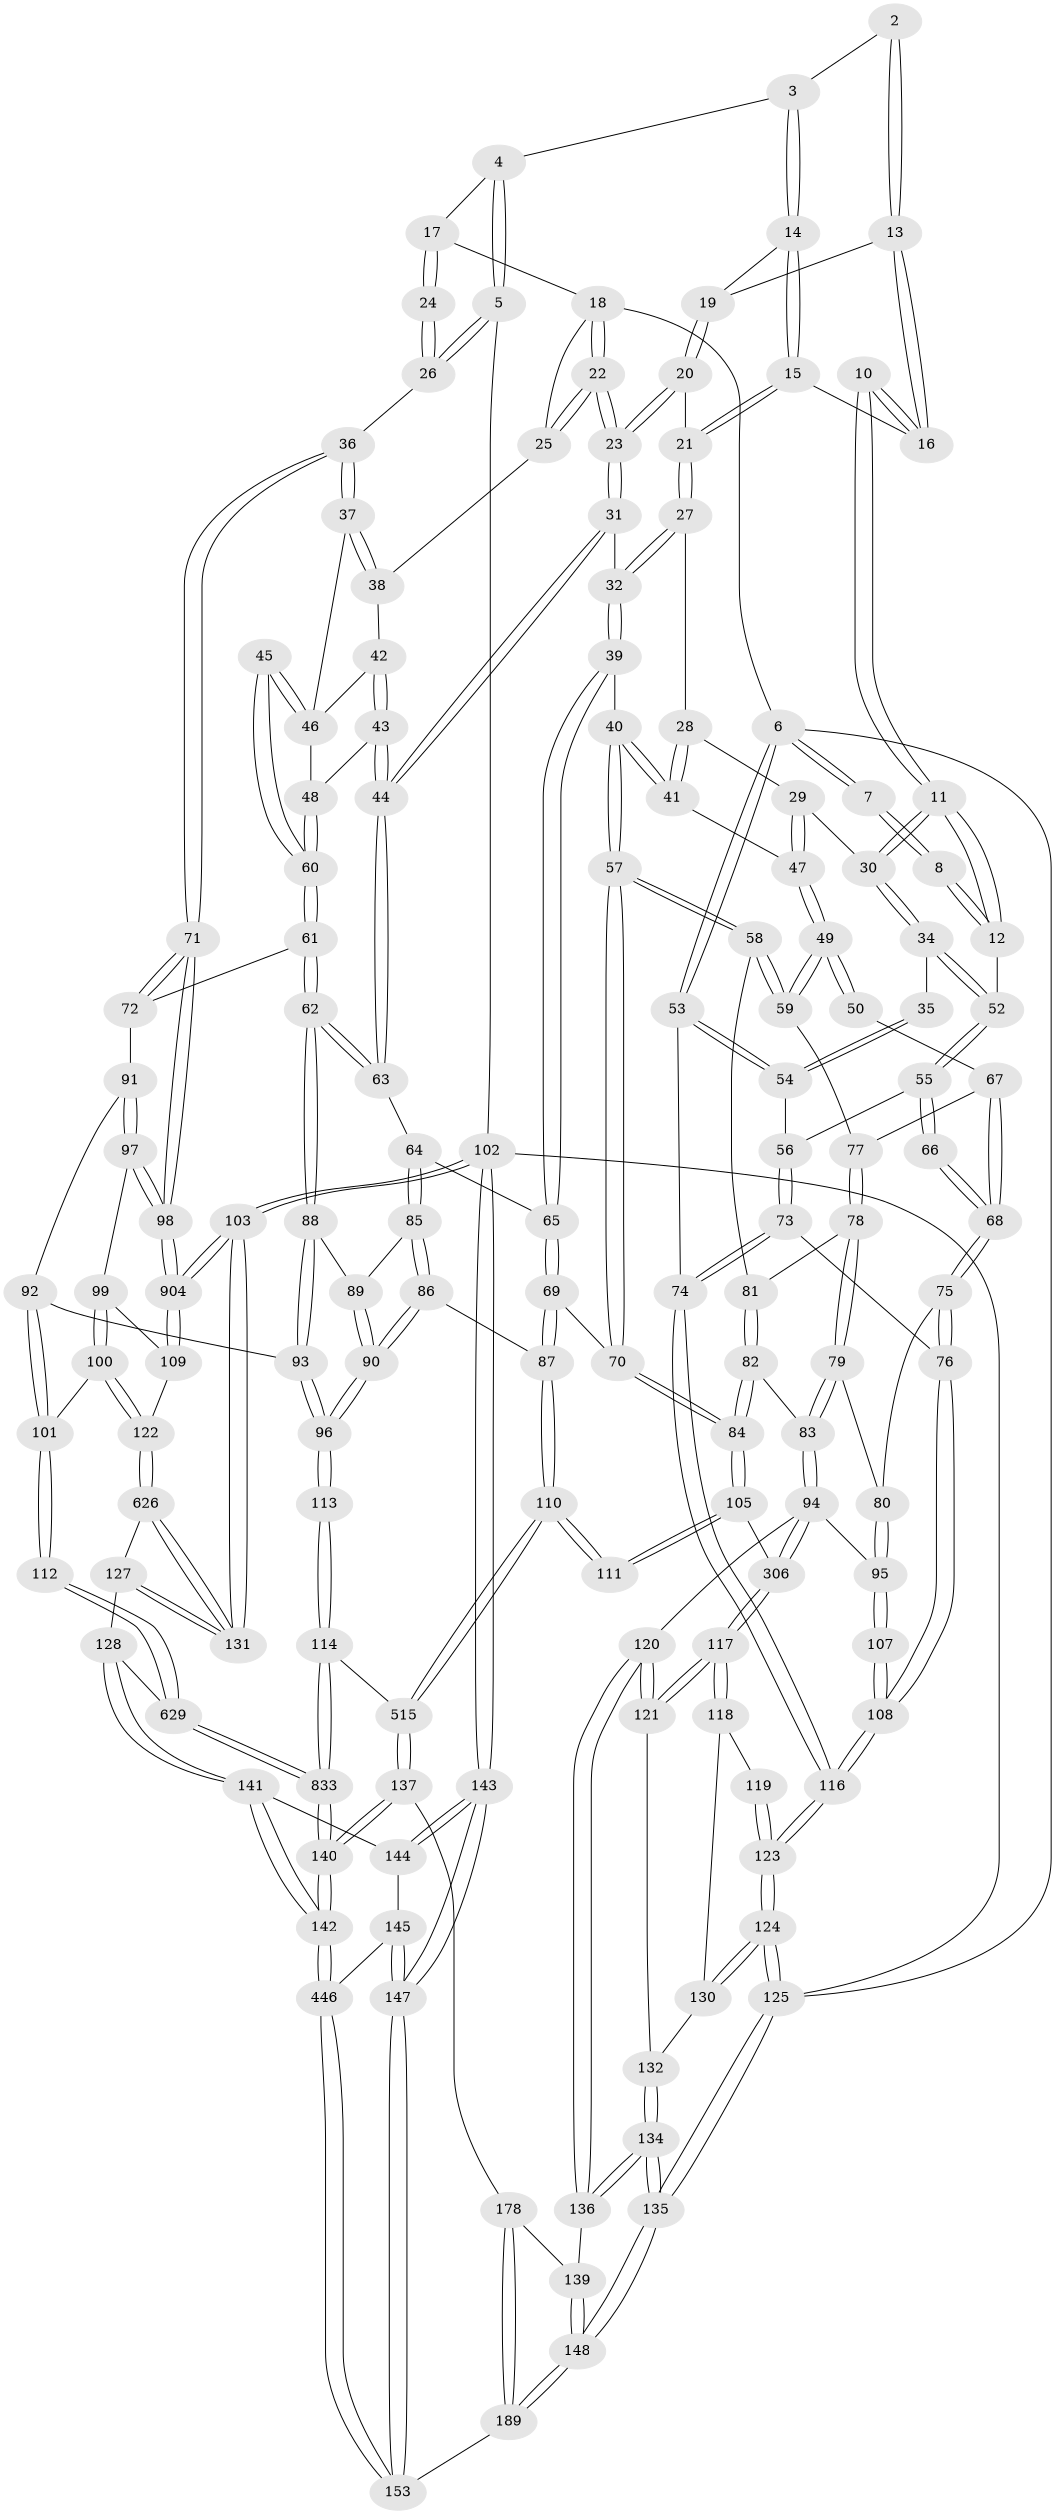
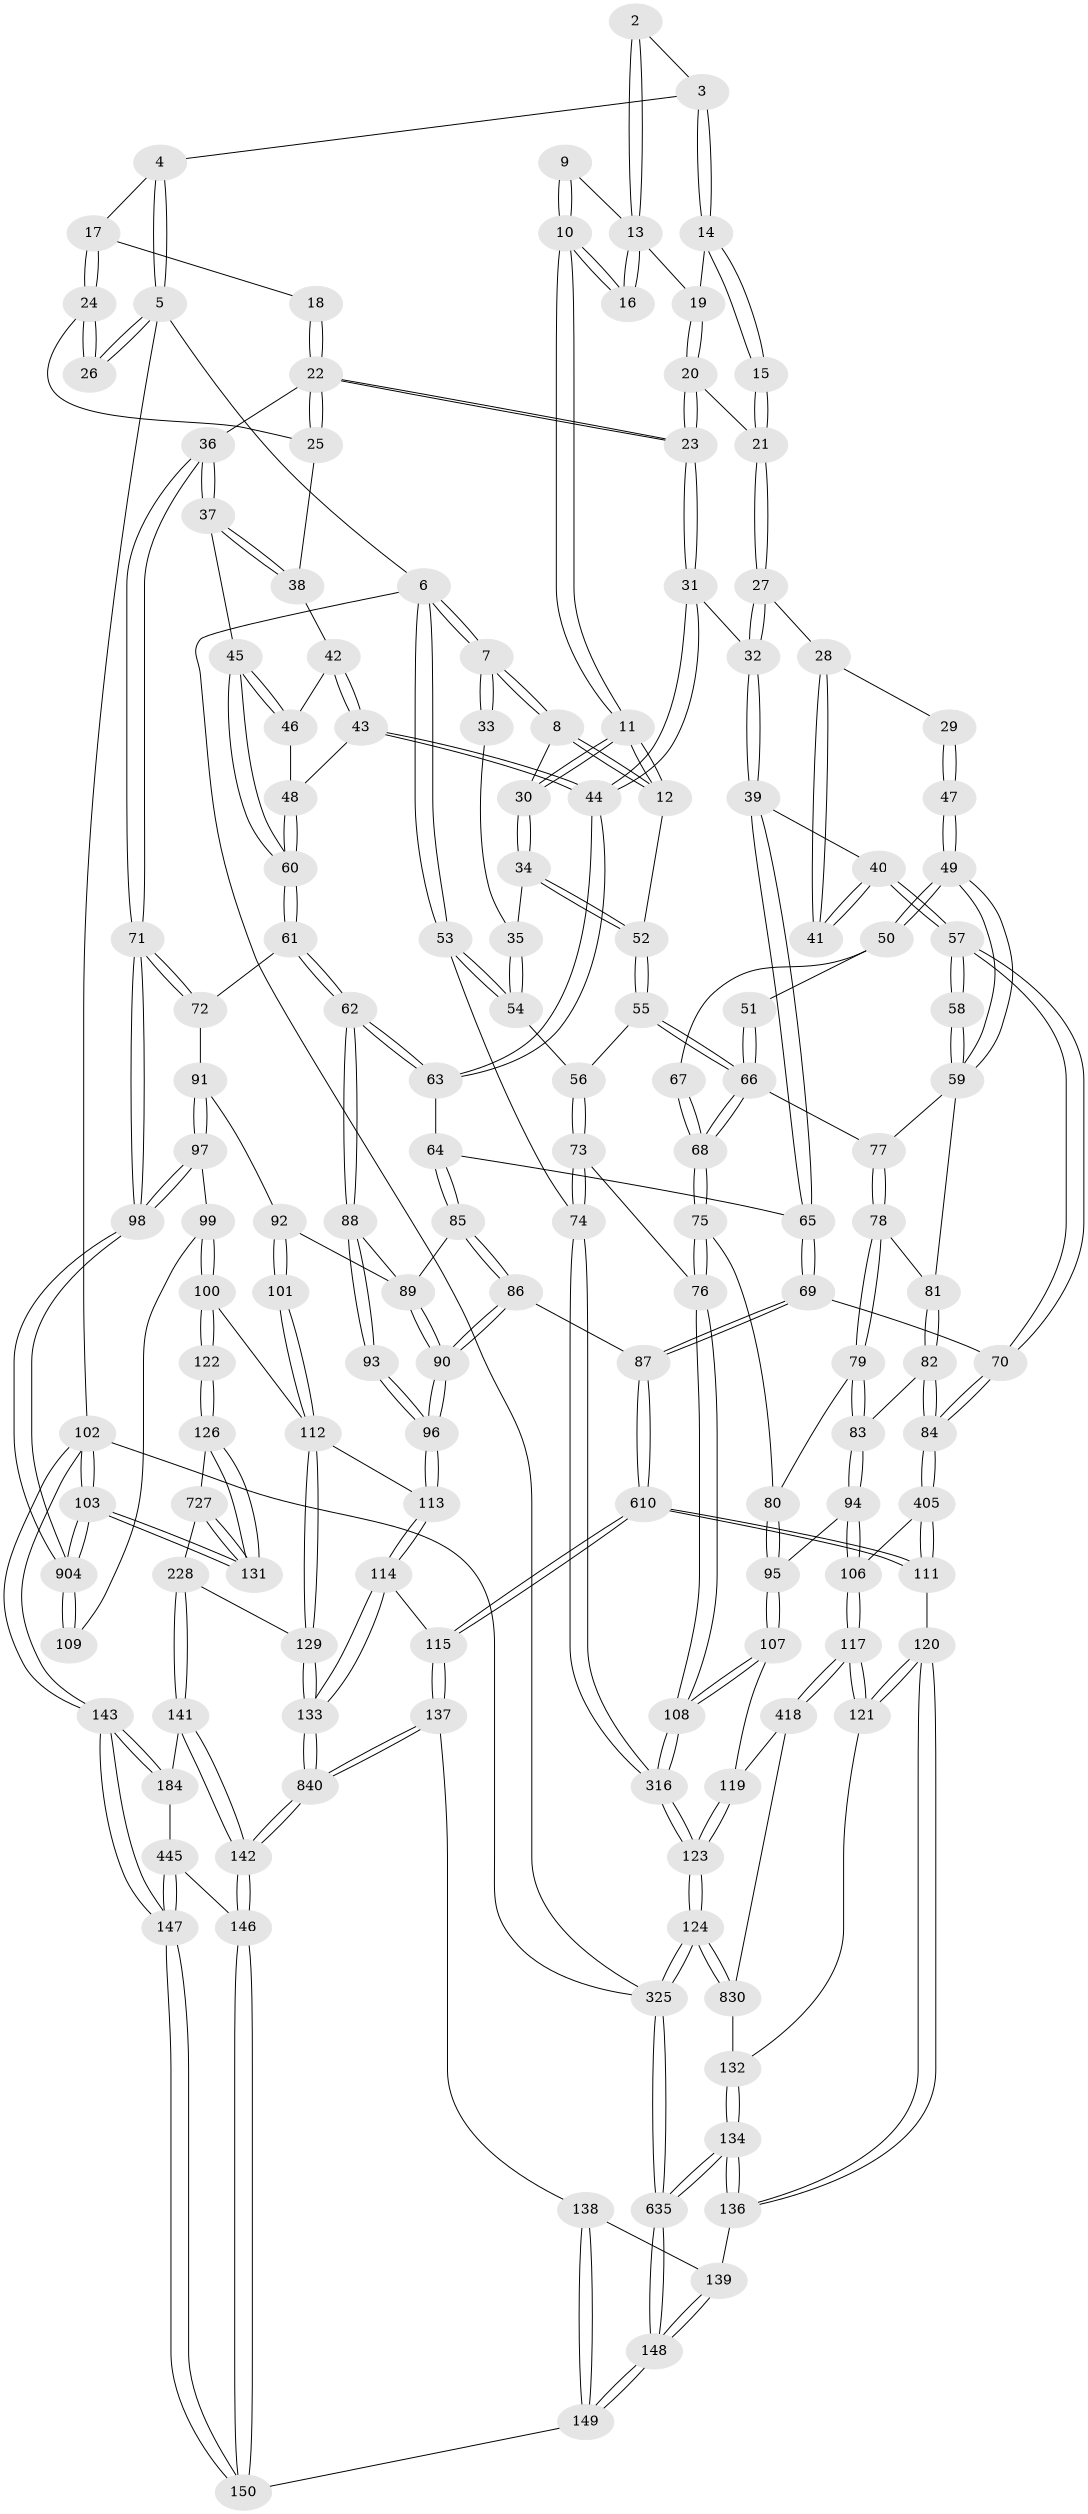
  graph {
    node [color=gray90 style=filled]
    2
    3
    13
+   9
    10
    4
    14
    16
    19
    5
    17
    15
    6
    26
    102
    18
    24
    7
    53
-   125
+   125 [label=325]
    36
    103
    143
    8
+   33
    54
    74
-   135
+   135 [label=635]
    12
    35
    52
    11
    30
    34
    21
    20
    27
    22
    25
    23
    31
    28
    32
    38
    44
    42
    37
    71
    29
    41
    39
    47
    49
    63
    40
    65
    55
    56
    45
    72
    98
    46
    60
    43
    57
    69
    58
    70
    48
    64
    61
    50
    59
+   51
    67
    77
    66
    68
-   116
+   116 [label=316]
    73
    76
    81
    84
    82
    78
    62
    88
    91
    89
    93
    85
    86
    87
    75
    80
-   110
-   105
+   110 [label=610]
+   105 [label=405]
    n98 [label=904]
    92
    97
    108
    123
    95
    79
    83
    94
    107
-   106 [label=306]
+   106
    111
    90
    96
-   115 [label=515]
+   115
    113
    101
    99
    112
    117
    119
    114
    100
    109
    122
-   126 [label=626]
-   129 [label=629]
+   126
+   129
    131
-   144
+   144 [label=184]
    147
    120
-   118
+   118 [label=418]
    121
    137
    136
-   133 [label=833]
-   140
-   138 [label=178]
+   133
+   140 [label=840]
+   138
    124
-   130
+   130 [label=830]
    132
    139
    134
-   127
+   127 [label=727]
    148
-   128
+   128 [label=228]
    141
    142
-   149 [label=189]
-   150 [label=153]
-   146 [label=446]
-   145
+   149
+   150
+   146
+   145 [label=445]
    2 -- 3
    2 -- 13
    2 -- 13
    3 -- 4
    3 -- 14
    3 -- 14
    13 -- 16
    13 -- 16
    13 -- 19
+   9 -- 13
+   9 -- 10
+   9 -- 10
    10 -- 16
    10 -- 16
    10 -- 11
    10 -- 11
    4 -- 5
    4 -- 5
    4 -- 17
    14 -- 19
    14 -- 15
    14 -- 15
    19 -- 20
    19 -- 20
-   18 -- 6
+   5 -- 6
    5 -- 26
    5 -- 26
    5 -- 102
    17 -- 18
    17 -- 24
    17 -- 24
-   15 -- 16
    15 -- 21
    15 -- 21
    6 -- 7
    6 -- 7
    6 -- 53
    6 -- 53
    6 -- 125
-   26 -- 36
+   22 -- 36
    102 -- 125
    102 -- 103
    102 -- 103
    102 -- 143
    102 -- 143
    18 -- 22
    18 -- 22
    24 -- 26
    24 -- 26
-   18 -- 25
+   24 -- 25
    7 -- 8
    7 -- 8
+   7 -- 33
+   7 -- 33
    53 -- 54
    53 -- 54
    53 -- 74
    125 -- 135
    125 -- 135
    36 -- 37
    36 -- 37
    36 -- 71
    36 -- 71
    103 -- n98
    103 -- n98
    103 -- 131
    103 -- 131
    143 -- 144
    143 -- 144
    143 -- 147
    143 -- 147
    8 -- 12
    8 -- 12
+   33 -- 35
    54 -- 56
    74 -- 116
    74 -- 116
    135 -- 148
    135 -- 148
    12 -- 52
    35 -- 54
    35 -- 54
    52 -- 55
    52 -- 55
    11 -- 12
    11 -- 12
    11 -- 30
    11 -- 30
    30 -- 34
    30 -- 34
    34 -- 35
    34 -- 52
    34 -- 52
    21 -- 27
    21 -- 27
    20 -- 21
    20 -- 23
    20 -- 23
    27 -- 28
    27 -- 32
    27 -- 32
    22 -- 25
    22 -- 25
    22 -- 23
    22 -- 23
    25 -- 38
    23 -- 31
    23 -- 31
    31 -- 32
    31 -- 44
    31 -- 44
    28 -- 29
    28 -- 41
    28 -- 41
    32 -- 39
    32 -- 39
    38 -- 42
    44 -- 63
    44 -- 63
    42 -- 46
    42 -- 43
    42 -- 43
    37 -- 38
    37 -- 38
-   37 -- 46
+   37 -- 45
    71 -- 72
    71 -- 72
    71 -- 98
    71 -- 98
-   29 -- 30
+   8 -- 30
    29 -- 47
    29 -- 47
-   41 -- 47
    39 -- 40
    39 -- 65
    39 -- 65
    47 -- 49
    47 -- 49
    49 -- 50
    49 -- 50
    49 -- 59
    49 -- 59
    63 -- 64
    40 -- 41
    40 -- 41
    40 -- 57
    40 -- 57
    65 -- 69
    65 -- 69
    55 -- 56
    55 -- 66
    55 -- 66
    56 -- 73
    56 -- 73
    45 -- 46
    45 -- 46
    45 -- 60
    45 -- 60
    72 -- 91
    98 -- n98
    98 -- n98
    46 -- 48
    60 -- 61
    60 -- 61
    43 -- 44
    43 -- 44
    43 -- 48
    57 -- 58
    57 -- 58
    57 -- 70
    57 -- 70
    69 -- 70
    69 -- 87
    69 -- 87
    58 -- 59
    58 -- 59
-   58 -- 81
+   59 -- 81
    70 -- 84
    70 -- 84
    48 -- 60
    48 -- 60
    64 -- 65
    64 -- 85
    64 -- 85
    61 -- 72
    61 -- 62
    61 -- 62
+   50 -- 51
    50 -- 67
    59 -- 77
-   67 -- 77
+   51 -- 66
+   51 -- 66
+   66 -- 77
    67 -- 68
    67 -- 68
    77 -- 78
    77 -- 78
    66 -- 68
    66 -- 68
    68 -- 75
    68 -- 75
    116 -- 123
    116 -- 123
    73 -- 74
    73 -- 74
    73 -- 76
    76 -- 108
    76 -- 108
    81 -- 82
    81 -- 82
    84 -- 105
    84 -- 105
    82 -- 84
    82 -- 84
    82 -- 83
    78 -- 81
    78 -- 79
    78 -- 79
    62 -- 63
    62 -- 63
    62 -- 88
    62 -- 88
    88 -- 89
    88 -- 93
    88 -- 93
    91 -- 92
    91 -- 97
    91 -- 97
    89 -- 90
    89 -- 90
    93 -- 96
    93 -- 96
    85 -- 89
    85 -- 86
    85 -- 86
    86 -- 87
    86 -- 90
    86 -- 90
    87 -- 110
    87 -- 110
    75 -- 76
    75 -- 76
    75 -- 80
    80 -- 95
    80 -- 95
    110 -- 111
    110 -- 111
    110 -- 115
    110 -- 115
    105 -- 106
    105 -- 111
    105 -- 111
    n98 -- 109
    n98 -- 109
-   92 -- 93
+   92 -- 89
    92 -- 101
    92 -- 101
    97 -- 98
    97 -- 98
    97 -- 99
    108 -- 116
    108 -- 116
    123 -- 124
    123 -- 124
    95 -- 107
    95 -- 107
    79 -- 80
    79 -- 83
    79 -- 83
    83 -- 94
    83 -- 94
    94 -- 95
    94 -- 106
    94 -- 106
    107 -- 108
    107 -- 108
+   107 -- 119
    106 -- 117
    106 -- 117
-   94 -- 120
+   111 -- 120
    90 -- 96
    90 -- 96
    96 -- 113
    96 -- 113
    115 -- 137
    115 -- 137
    113 -- 114
    113 -- 114
    101 -- 112
    101 -- 112
    99 -- 100
    99 -- 100
    99 -- 109
+   112 -- 113
    112 -- 129
    112 -- 129
    117 -- 118
    117 -- 118
    117 -- 121
    117 -- 121
    119 -- 123
    119 -- 123
    114 -- 115
    114 -- 133
    114 -- 133
-   100 -- 101
+   100 -- 112
    100 -- 122
    100 -- 122
-   109 -- 122
    122 -- 126
    122 -- 126
    126 -- 131
    126 -- 131
    126 -- 127
    129 -- 133
    129 -- 133
    144 -- 145
    147 -- 150
    147 -- 150
    120 -- 121
    120 -- 121
    120 -- 136
    120 -- 136
    118 -- 119
    118 -- 130
    121 -- 132
    137 -- 140
    137 -- 140
    137 -- 138
    136 -- 139
    133 -- 140
    133 -- 140
    140 -- 142
    140 -- 142
    138 -- 139
    138 -- 149
    138 -- 149
    124 -- 125
    124 -- 125
    124 -- 130
    124 -- 130
    130 -- 132
    132 -- 134
    132 -- 134
    139 -- 148
    139 -- 148
    134 -- 135
    134 -- 135
    134 -- 136
    134 -- 136
    127 -- 131
    127 -- 131
    127 -- 128
    148 -- 149
    148 -- 149
    128 -- 129
    128 -- 141
    128 -- 141
    141 -- 144
    141 -- 142
    141 -- 142
    142 -- 146
    142 -- 146
    149 -- 150
    146 -- 150
    146 -- 150
    145 -- 147
    145 -- 147
    145 -- 146
  }
